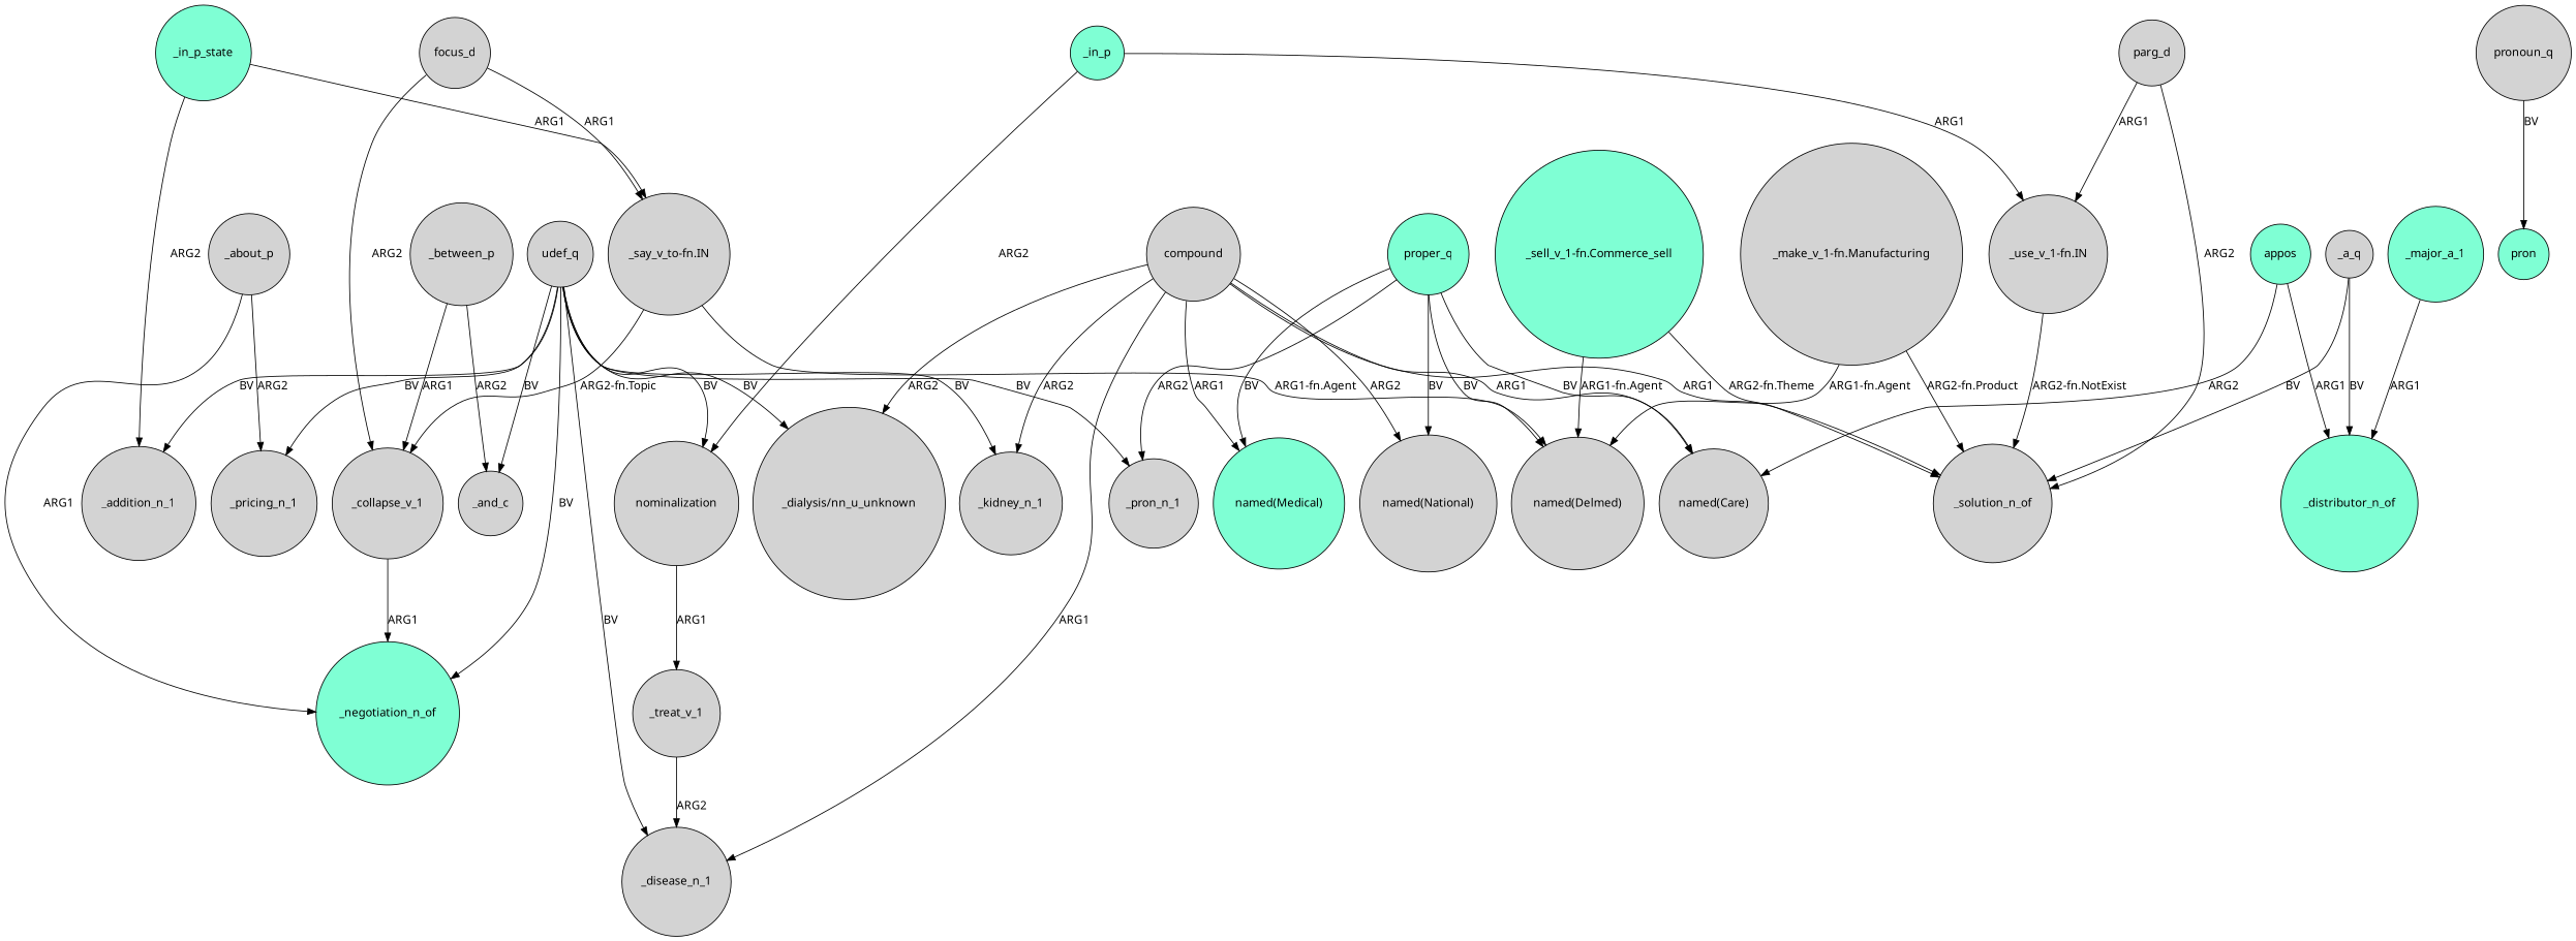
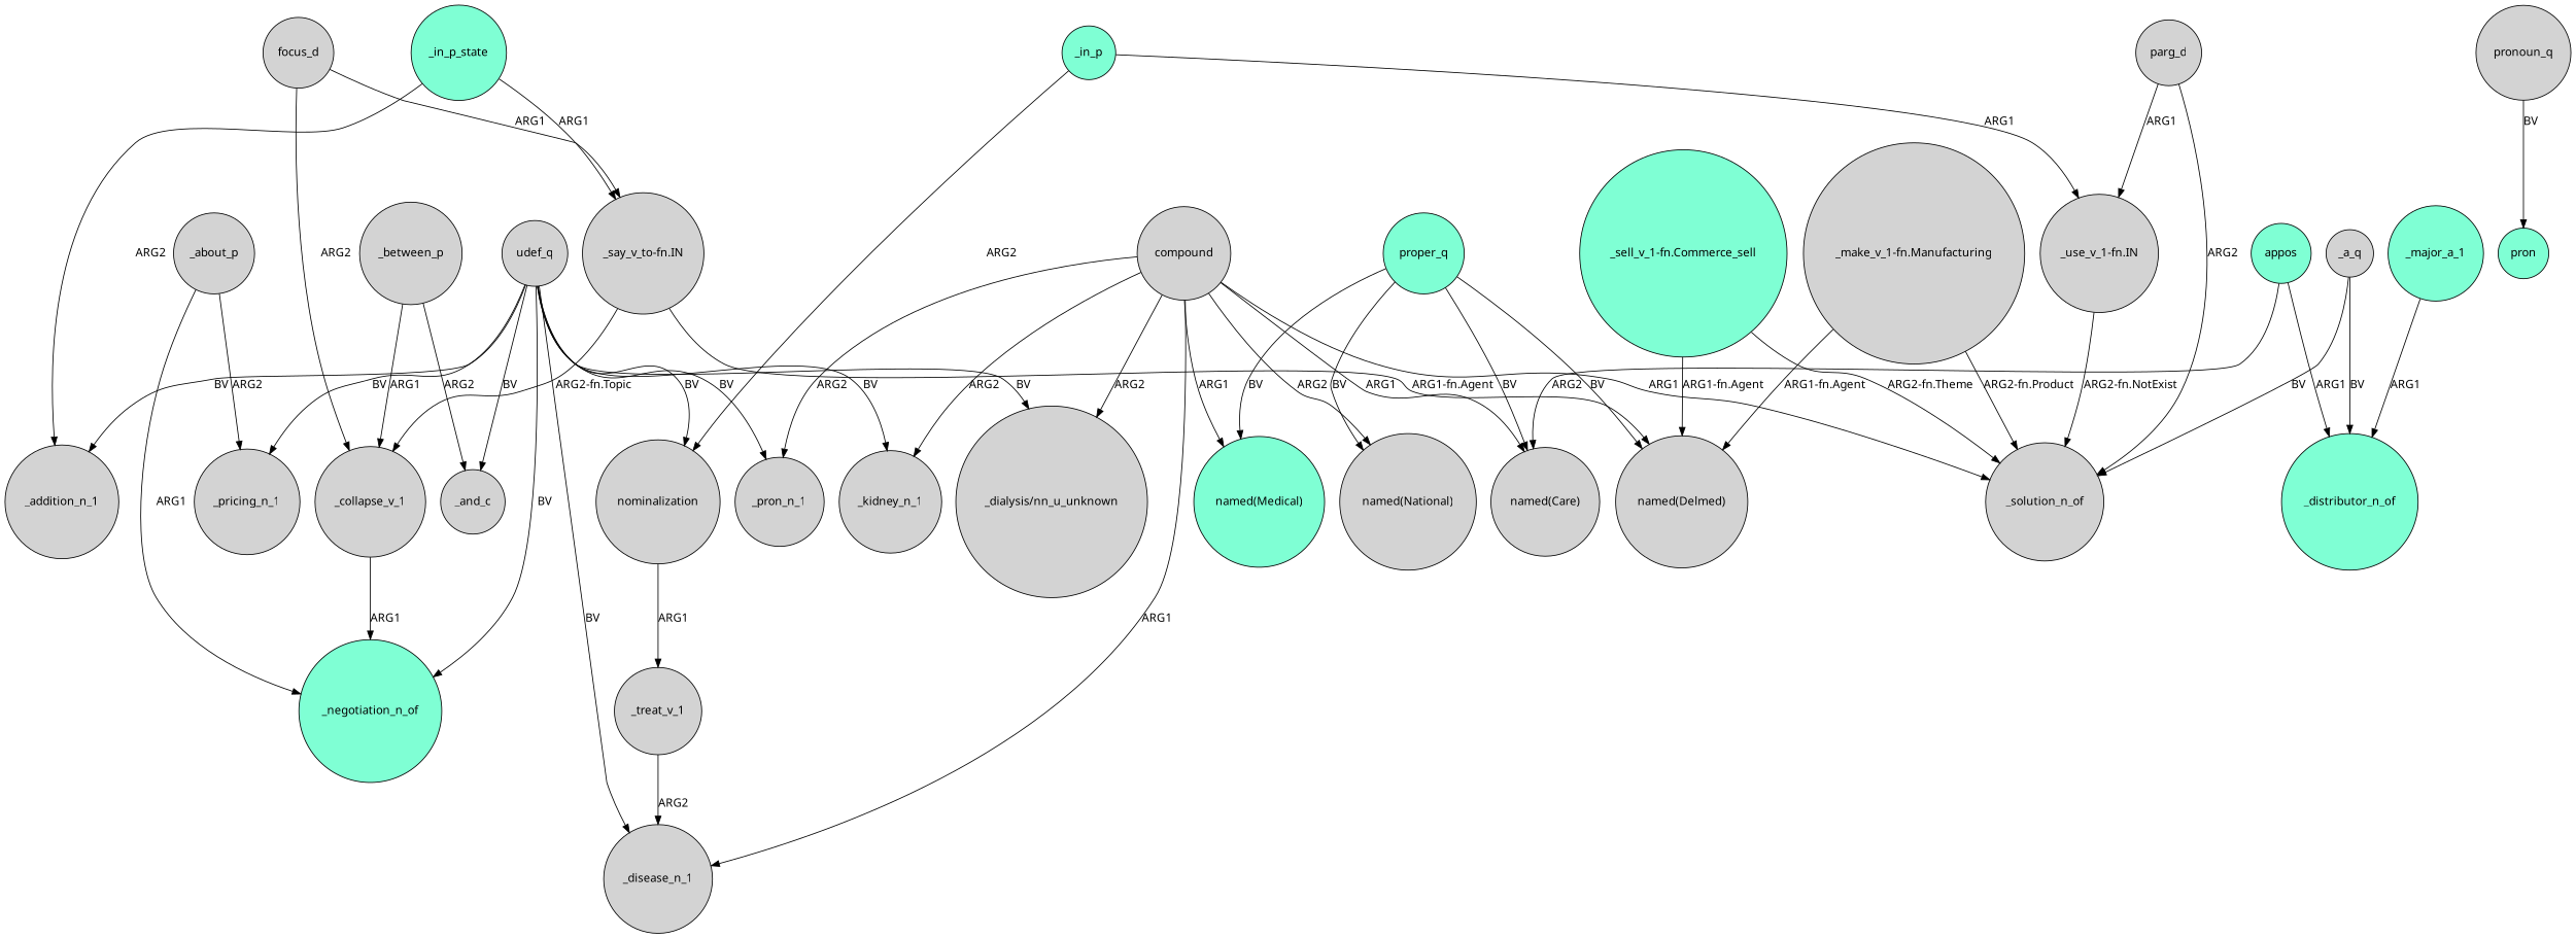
  digraph {
    fontname="Noto Sans"
    node [fillcolor=lightgrey fontname="Noto Sans" shape=circle style=filled]
    edge [fontname="Noto Sans"]
    _negotiation_n_of [fillcolor=aquamarine]
    udef_q
    nominalization
    n4 [label=_pron_n_1]
    _kidney_n_1
    _disease_n_1
    _and_c
    "_dialysis/nn_u_unknown"
    _addition_n_1
    _pricing_n_1
    _treat_v_1
    _collapse_v_1
    proper_q [fillcolor=aquamarine]
    "named(Care)"
    "named(Medical)" [fillcolor=aquamarine]
    "named(Delmed)"
    "named(National)"
    compound
    _solution_n_of
    "_say_v_to-fn.IN"
    "_sell_v_1-fn.Commerce_sell" [fillcolor=aquamarine]
    focus_d
    _in_p_state [fillcolor=aquamarine]
    appos [fillcolor=aquamarine]
    _distributor_n_of [fillcolor=aquamarine]
    _major_a_1 [fillcolor=aquamarine]
    parg_d
    "_use_v_1-fn.IN"
    "_make_v_1-fn.Manufacturing"
    _between_p
    pron [fillcolor=aquamarine]
    pronoun_q
    _in_p [fillcolor=aquamarine]
    _about_p
    _a_q
    udef_q -> _negotiation_n_of [label=BV]
    udef_q -> nominalization [label=BV]
    udef_q -> n4 [label=BV]
    udef_q -> _kidney_n_1 [label=BV]
    udef_q -> _disease_n_1 [label=BV]
    udef_q -> _and_c [label=BV]
    udef_q -> "_dialysis/nn_u_unknown" [label=BV]
    udef_q -> _addition_n_1 [label=BV]
    udef_q -> _pricing_n_1 [label=BV]
    nominalization -> _treat_v_1 [label=ARG1]
    _treat_v_1 -> _disease_n_1 [label=ARG2]
    _collapse_v_1 -> _negotiation_n_of [label=ARG1]
    proper_q -> "named(Care)" [label=BV]
    proper_q -> "named(Medical)" [label=BV]
    proper_q -> "named(Delmed)" [label=BV]
    proper_q -> "named(National)" [label=BV]
-   proper_q -> n4 [label=ARG2]
+   compound -> n4 [label=ARG2]
    compound -> _kidney_n_1 [label=ARG2]
    compound -> _disease_n_1 [label=ARG1]
    compound -> "_dialysis/nn_u_unknown" [label=ARG2]
    compound -> "named(Care)" [label=ARG1]
    compound -> "named(Medical)" [label=ARG1]
    compound -> "named(National)" [label=ARG2]
    compound -> _solution_n_of [label=ARG1]
    "_say_v_to-fn.IN" -> _collapse_v_1 [label="ARG2-fn.Topic"]
    "_say_v_to-fn.IN" -> "named(Delmed)" [label="ARG1-fn.Agent"]
    "_sell_v_1-fn.Commerce_sell" -> "named(Delmed)" [label="ARG1-fn.Agent"]
    "_sell_v_1-fn.Commerce_sell" -> _solution_n_of [label="ARG2-fn.Theme"]
    focus_d -> _collapse_v_1 [label=ARG2]
    focus_d -> "_say_v_to-fn.IN" [label=ARG1]
    _in_p_state -> _addition_n_1 [label=ARG2]
    _in_p_state -> "_say_v_to-fn.IN" [label=ARG1]
    appos -> "named(Care)" [label=ARG2]
    appos -> _distributor_n_of [label=ARG1]
    _major_a_1 -> _distributor_n_of [label=ARG1]
    parg_d -> _solution_n_of [label=ARG2]
    parg_d -> "_use_v_1-fn.IN" [label=ARG1]
    "_use_v_1-fn.IN" -> _solution_n_of [label="ARG2-fn.NotExist"]
    "_make_v_1-fn.Manufacturing" -> "named(Delmed)" [label="ARG1-fn.Agent"]
    "_make_v_1-fn.Manufacturing" -> _solution_n_of [label="ARG2-fn.Product"]
    _between_p -> _and_c [label=ARG2]
    _between_p -> _collapse_v_1 [label=ARG1]
    pronoun_q -> pron [label=BV]
    _in_p -> nominalization [label=ARG2]
    _in_p -> "_use_v_1-fn.IN" [label=ARG1]
    _about_p -> _negotiation_n_of [label=ARG1]
    _about_p -> _pricing_n_1 [label=ARG2]
    _a_q -> _solution_n_of [label=BV]
    _a_q -> _distributor_n_of [label=BV]
  }
